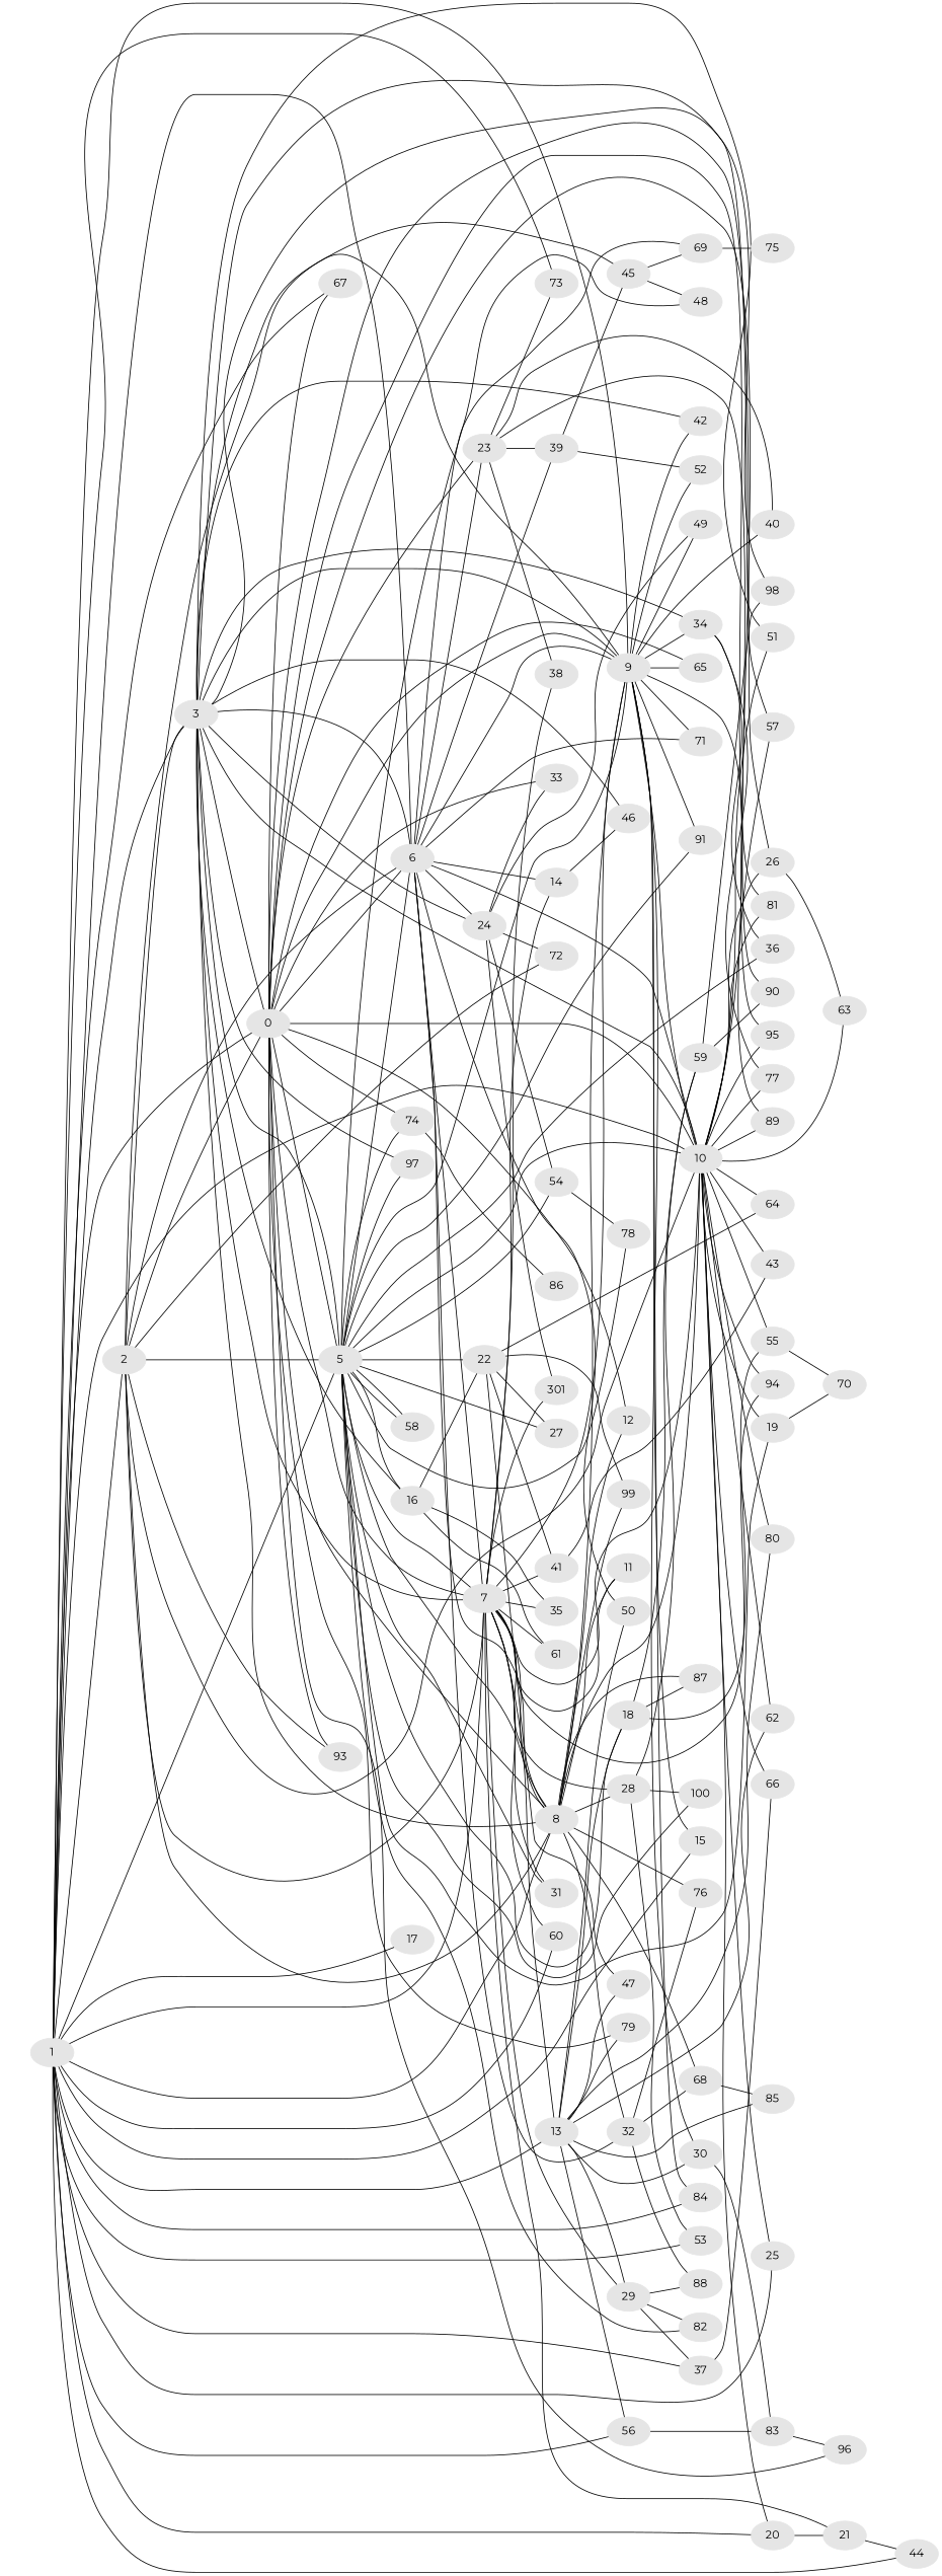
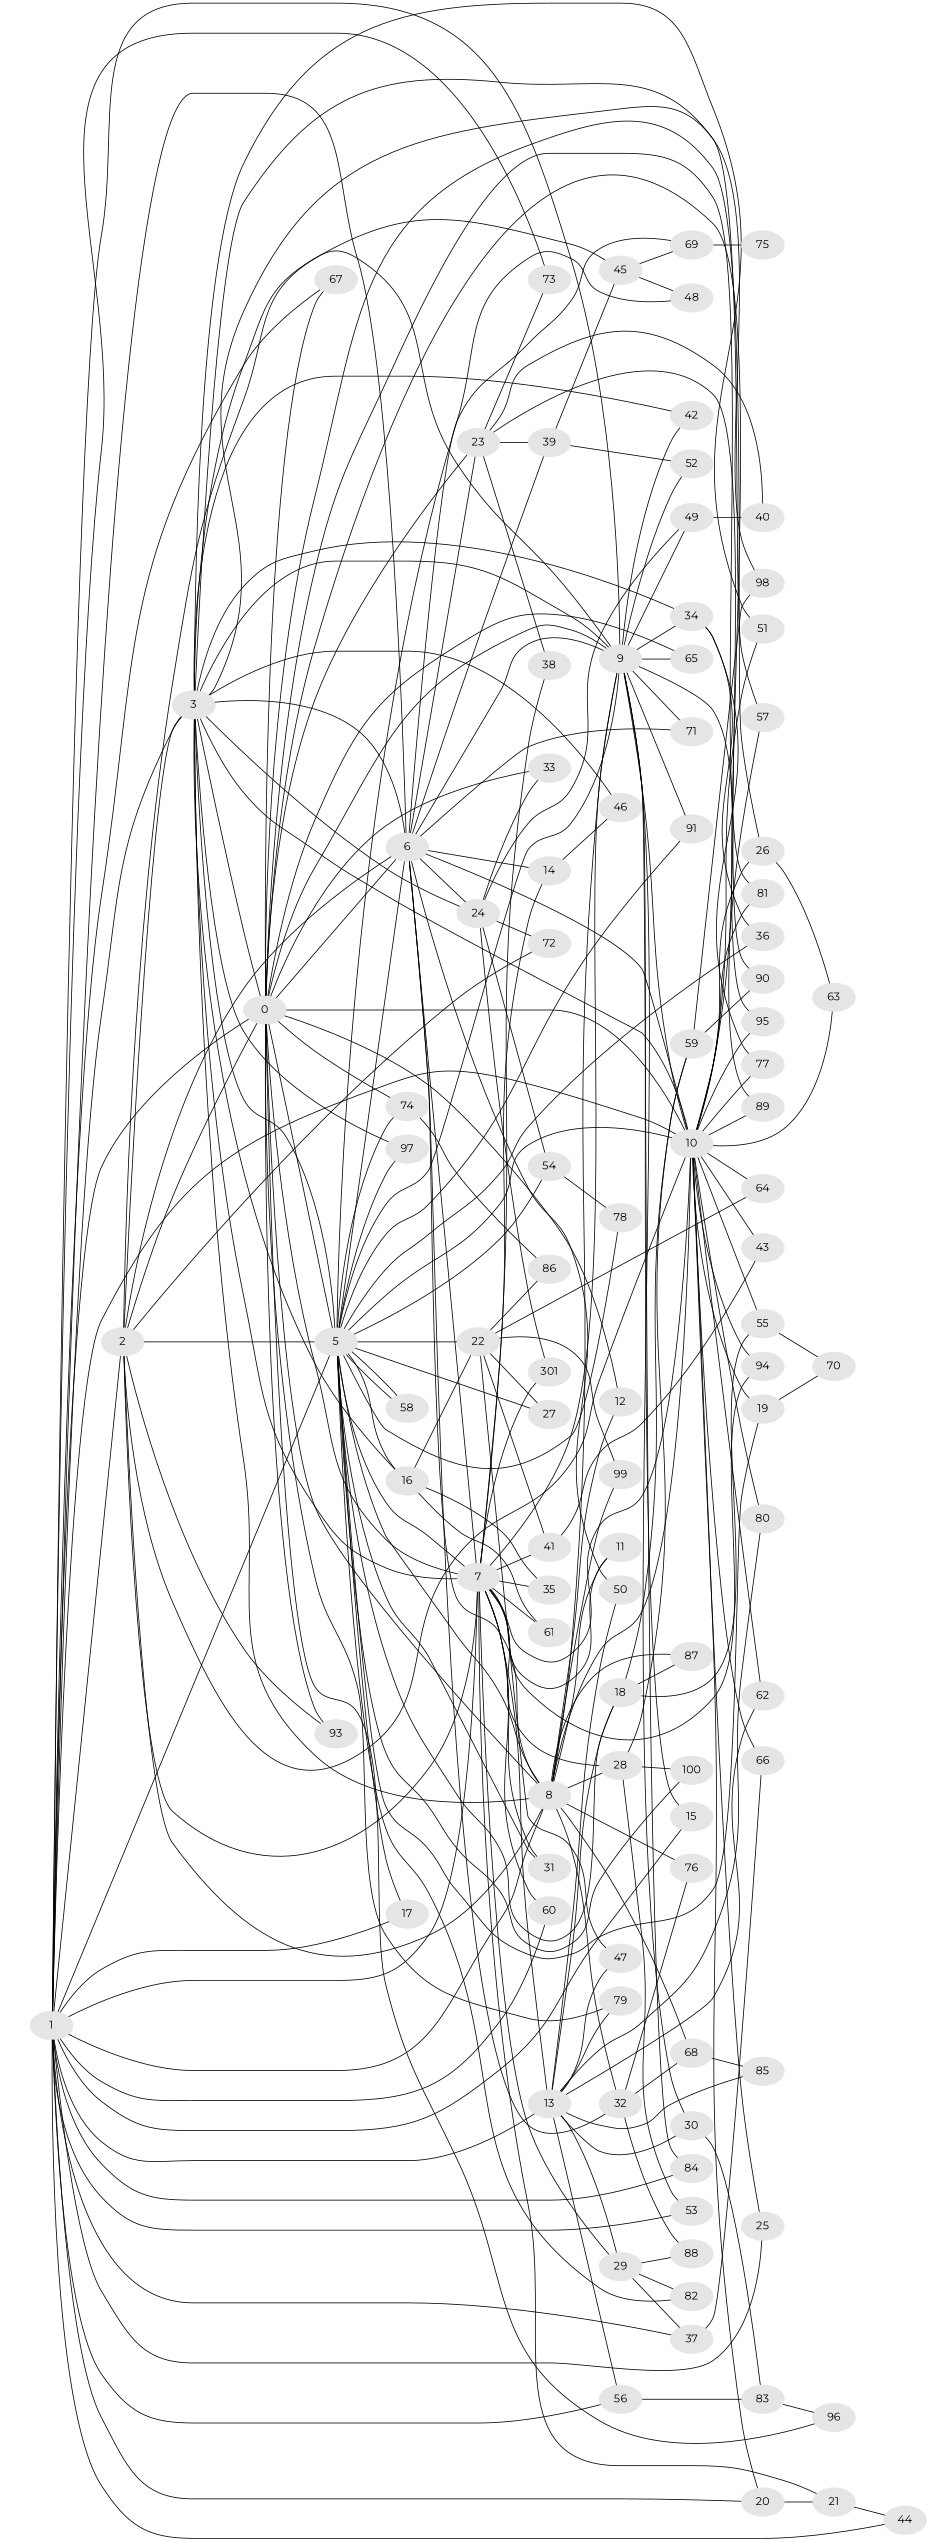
  graph {
    fontname=Montserrat
    rankdir=LR
    node [color=gray90 fontname=Montserrat style=filled]
    edge [fontname=Montserrat]
    1
    2
    3
    n4 [label=0]
    5
    6
    7
    8
    9
    10
    13
    15
    17
    20
    25
    37
    44
    53
    56
    60
    67
    73
    84
    72
    93
    16
    24
    34
    42
    45
    46
    51
    57
    97
    98
    12
    23
    26
    33
    65
    74
    79
    81
    95
    96
    18
    19
    22
    27
    31
    36
    48
    54
    58
    78
    82
    91
    100
    14
    32
    39
    50
    69
    71
    11
    21
    28
    29
    35
    38
    41
    61
    94
    n74 [label=301]
    68
    76
    87
    99
    40
    30
    49
    52
    89
    43
    55
    62
    63
    64
    66
    77
    80
    47
    85
    83
    90
    86
    59
    70
    88
    75
    1 -- 2
    1 -- 3
    1 -- n4
    1 -- 5
    1 -- 6
    1 -- 7
    1 -- 8
    1 -- 9
    1 -- 10
    1 -- 13
    1 -- 15
    1 -- 17
    1 -- 20
    1 -- 25
    1 -- 37
    1 -- 44
    1 -- 53
    1 -- 56
    1 -- 60
    1 -- 67
    1 -- 73
    1 -- 84
    2 -- 3
    2 -- n4
    2 -- 5
    2 -- 6
    2 -- 7
    2 -- 8
    2 -- 9
    2 -- 10
    2 -- 72
    2 -- 93
    3 -- n4
    3 -- 5
    3 -- 6
    3 -- 7
    3 -- 8
    3 -- 9
    3 -- 10
    3 -- 16
    3 -- 24
    3 -- 34
    3 -- 42
    3 -- 45
    3 -- 46
    3 -- 51
    3 -- 57
    3 -- 97
    3 -- 98
    n4 -- 5
    n4 -- 6
    n4 -- 7
    n4 -- 8
    n4 -- 9
    n4 -- 10
    n4 -- 67
    n4 -- 93
    n4 -- 12
    n4 -- 23
    n4 -- 26
    n4 -- 33
    n4 -- 65
    n4 -- 74
    n4 -- 79
    n4 -- 81
    n4 -- 95
    n4 -- 96
    5 -- 6
    5 -- 7
    5 -- 8
    5 -- 9
    5 -- 10
+   5 -- 17
    5 -- 16
    5 -- 97
    5 -- 74
    5 -- 18
    5 -- 19
    5 -- 22
    5 -- 27
    5 -- 31
    5 -- 36
    5 -- 48
    5 -- 54
    5 -- 58
    5 -- 58
    5 -- 78
    5 -- 82
    5 -- 91
    5 -- 100
    6 -- 7
    6 -- 8
    6 -- 9
    6 -- 10
    6 -- 24
    6 -- 23
    6 -- 14
    6 -- 32
    6 -- 39
    6 -- 50
    6 -- 69
    6 -- 71
-   7 -- 8
    7 -- 9
    7 -- 10
    7 -- 13
    7 -- 60
    7 -- 31
    7 -- 14
    7 -- 11
    7 -- 21
    7 -- 28
    7 -- 29
    7 -- 35
    7 -- 38
    7 -- 41
    7 -- 61
    7 -- 94
    7 -- n74
    8 -- 9
    8 -- 10
    8 -- 12
    8 -- 32
    8 -- 11
    8 -- 28
    8 -- 68
    8 -- 76
    8 -- 87
    8 -- 99
    9 -- 10
    9 -- 15
    9 -- 84
    9 -- 34
    9 -- 42
    9 -- 65
    9 -- 91
    9 -- 71
-   9 -- 40
+   49 -- 40
    9 -- 30
    9 -- 49
    9 -- 52
    9 -- 89
    10 -- 20
    10 -- 25
    10 -- 51
    10 -- 57
    10 -- 26
    10 -- 81
    10 -- 95
    10 -- 19
    10 -- 94
    10 -- 89
    10 -- 43
    10 -- 55
    10 -- 62
    10 -- 63
    10 -- 64
    10 -- 66
    10 -- 77
    10 -- 80
    13 -- 56
    13 -- 79
    13 -- 18
    13 -- 50
    13 -- 29
    13 -- 30
    13 -- 62
    13 -- 80
    13 -- 47
    13 -- 85
    20 -- 21
    37 -- 66
    56 -- 83
    16 -- 22
    16 -- 35
    16 -- 61
    24 -- 72
    24 -- 33
    24 -- 54
    24 -- n74
    24 -- 49
    34 -- 36
    34 -- 77
    45 -- 48
    45 -- 69
    23 -- 73
    23 -- 39
    23 -- 38
    23 -- 40
    23 -- 90
    26 -- 63
    74 -- 86
    18 -- 87
    18 -- 55
    18 -- 59
    19 -- 70
    22 -- 27
    22 -- 41
    22 -- 99
    22 -- 64
    22 -- 47
+   22 -- 86
    54 -- 78
    14 -- 46
    32 -- 68
    32 -- 76
    32 -- 88
    39 -- 45
    39 -- 52
    69 -- 75
    21 -- 44
    28 -- 53
    28 -- 100
    28 -- 59
    29 -- 37
    29 -- 82
    29 -- 88
    41 -- 43
    68 -- 85
    30 -- 83
    55 -- 70
    83 -- 96
    59 -- 98
    59 -- 90
  }
